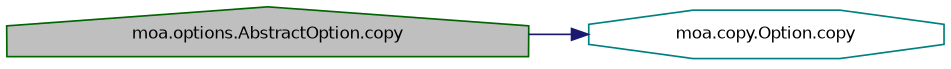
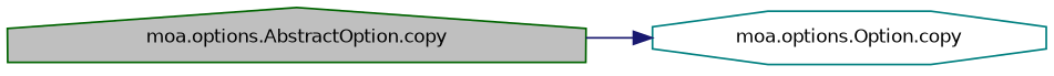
  digraph {
    rankdir=LR
    node [fontname=Helvetica fontsize=10 style=filled]
    n1 [color=darkgreen fillcolor=grey75 fontcolor=black height=0.2 label="moa.options.AbstractOption.copy" shape=house width=0.4]
-   n2 [color=teal fillcolor=white height=0.2 label="moa.copy.Option.copy" shape=octagon width=0.4]
+   n2 [color=teal fillcolor=white height=0.2 label="moa.options.Option.copy" shape=octagon width=0.4]
    n1 -> n2 [color=midnightblue fontname=Helvetica fontsize=10 labelfontname=Helvetica labelfontsize=10 style=solid]
  }
